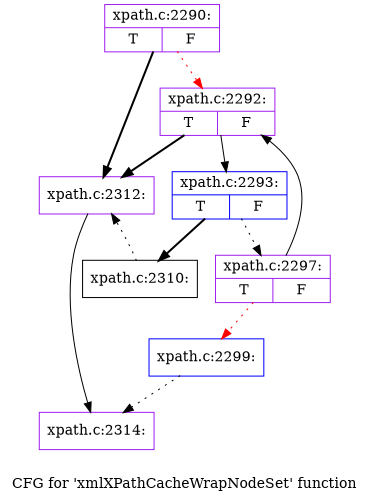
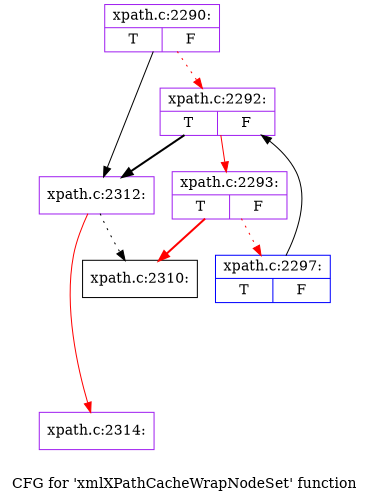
  digraph {
    label="CFG for 'xmlXPathCacheWrapNodeSet' function"
    node [color=purple shape=record]
    edge [color=black style=dotted]
    n1 [label="{xpath.c:2290:|{<s0>T|<s1>F}}"]
    n2 [label="{xpath.c:2292:|{<s0>T|<s1>F}}"]
    n3 [label="{xpath.c:2312:}"]
-   n4 [color=blue label="{xpath.c:2293:|{<s0>T|<s1>F}}"]
+   n4 [label="{xpath.c:2293:|{<s0>T|<s1>F}}"]
    n5 [label="{xpath.c:2314:}"]
-   n6 [label="{xpath.c:2297:|{<s0>T|<s1>F}}"]
+   n6 [color=blue label="{xpath.c:2297:|{<s0>T|<s1>F}}"]
    n7 [color=black label="{xpath.c:2310:}"]
-   n8 [color=blue label="{xpath.c:2299:}"]
    n1 -> n2 [color=red]
-   n1 -> n3 [style=bold]
+   n1 -> n3 [style=solid]
    n2 -> n3 [style=bold]
-   n2 -> n4 [style=solid]
-   n3 -> n5 [style=solid]
-   n4 -> n6
-   n4 -> n7 [style=bold]
+   n2 -> n4 [color=red style=solid]
+   n3 -> n5 [color=red style=solid]
+   n4 -> n6 [color=red]
+   n4 -> n7 [color=red style=bold]
    n6 -> n2 [style=solid]
-   n6 -> n8 [color=red]
-   n7 -> n3
-   n8 -> n5
+   n3 -> n7
  }
